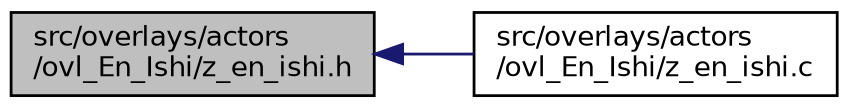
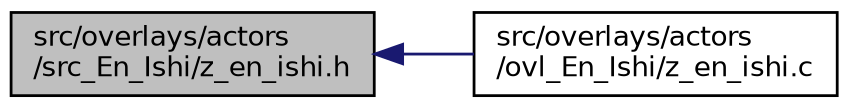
  digraph {
    rankdir=LR
    node [color=black fontname=Helvetica fontsize=10 shape=record style=filled]
-   n1 [fillcolor=grey75 fontcolor=black height=0.2 label="src/overlays/actors\l/ovl_En_Ishi/z_en_ishi.h" width=0.4]
+   n1 [fillcolor=grey75 fontcolor=black height=0.2 label="src/overlays/actors\l/src_En_Ishi/z_en_ishi.h" width=0.4]
    n2 [fillcolor=white height=0.2 label="src/overlays/actors\l/ovl_En_Ishi/z_en_ishi.c" width=0.4]
    n1 -> n2 [color=midnightblue dir=back fontname=Helvetica fontsize=10 labelfontname=Helvetica labelfontsize=10 style=solid]
  }
